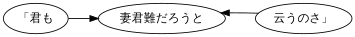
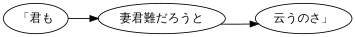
  digraph {
    rankdir=LR
    n1 [label="「君も"]
    n2 [label="妻君難だろうと"]
    n3 [label="云うのさ」"]
    n1 -> n2
-   n3 -> n2
+   n2 -> n3
  }
